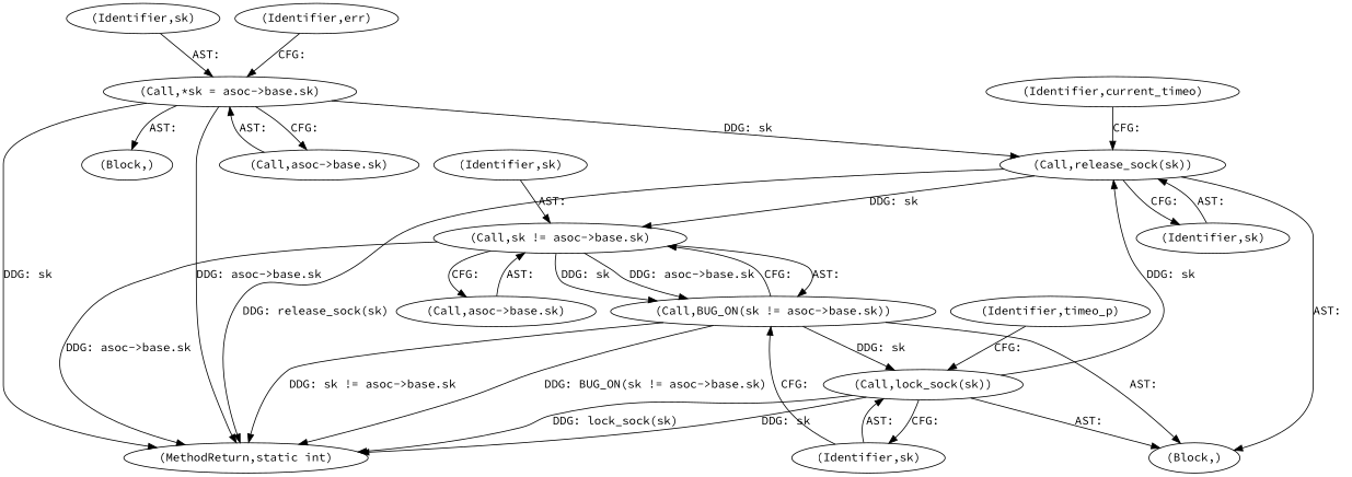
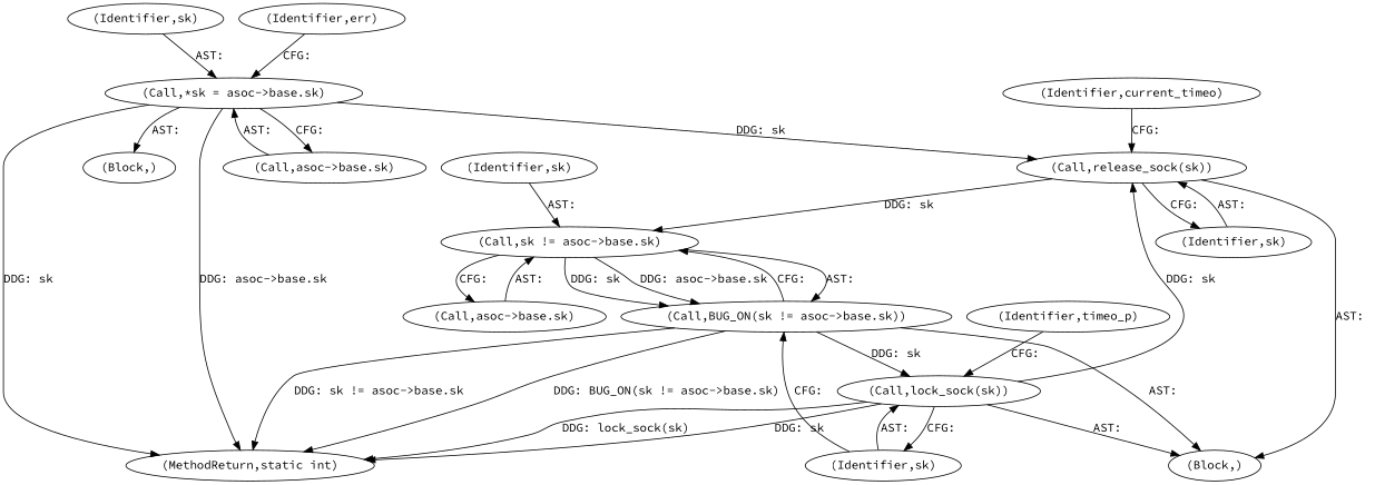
  digraph {
    fontname="Source Code Pro"
    node [fontname="Source Code Pro"]
    edge [fontname="Source Code Pro"]
    n1 [label="(Call,*sk = asoc->base.sk)"]
    n2 [label="(Call,release_sock(sk))"]
    n3 [label="(MethodReturn,static int)"]
    n4 [label="(Block,)"]
    n5 [label="(Call,asoc->base.sk)"]
    n6 [label="(Call,sk != asoc->base.sk)"]
    n7 [label="(Block,)"]
    n8 [label="(Identifier,sk)"]
    n9 [label="(Call,BUG_ON(sk != asoc->base.sk))"]
    n10 [label="(Call,asoc->base.sk)"]
    n11 [label="(Call,lock_sock(sk))"]
    n12 [label="(Identifier,sk)"]
    n13 [label="(Identifier,sk)"]
    n14 [label="(Identifier,sk)"]
    n15 [label="(Identifier,current_timeo)"]
    n16 [label="(Identifier,timeo_p)"]
    n17 [label="(Identifier,err)"]
    n1 -> n2 [label="DDG: sk"]
    n1 -> n3 [label="DDG: asoc->base.sk"]
    n1 -> n3 [label="DDG: sk"]
    n1 -> n4 [label="AST: "]
    n1 -> n5 [label="CFG: "]
-   n2 -> n3 [label="DDG: release_sock(sk)"]
    n2 -> n6 [label="DDG: sk"]
    n2 -> n7 [label="AST: "]
    n2 -> n8 [label="CFG: "]
    n5 -> n1 [label="AST: "]
-   n6 -> n3 [label="DDG: asoc->base.sk"]
    n6 -> n9 [label="AST: "]
    n6 -> n9 [label="DDG: sk"]
    n6 -> n9 [label="DDG: asoc->base.sk"]
    n6 -> n10 [label="CFG: "]
    n8 -> n2 [label="AST: "]
    n9 -> n3 [label="DDG: BUG_ON(sk != asoc->base.sk)"]
    n9 -> n3 [label="DDG: sk != asoc->base.sk"]
    n9 -> n6 [label="CFG: "]
    n9 -> n7 [label="AST: "]
    n9 -> n11 [label="DDG: sk"]
    n10 -> n6 [label="AST: "]
    n11 -> n2 [label="DDG: sk"]
    n11 -> n3 [label="DDG: sk"]
    n11 -> n3 [label="DDG: lock_sock(sk)"]
    n11 -> n7 [label="AST: "]
    n11 -> n12 [label="CFG: "]
    n12 -> n9 [label="CFG: "]
    n12 -> n11 [label="AST: "]
    n13 -> n6 [label="AST: "]
    n14 -> n1 [label="AST: "]
    n15 -> n2 [label="CFG: "]
    n16 -> n11 [label="CFG: "]
    n17 -> n1 [label="CFG: "]
  }
